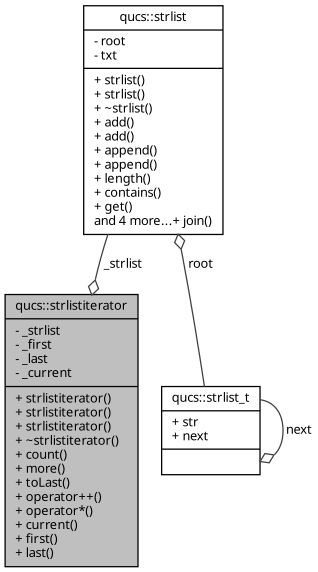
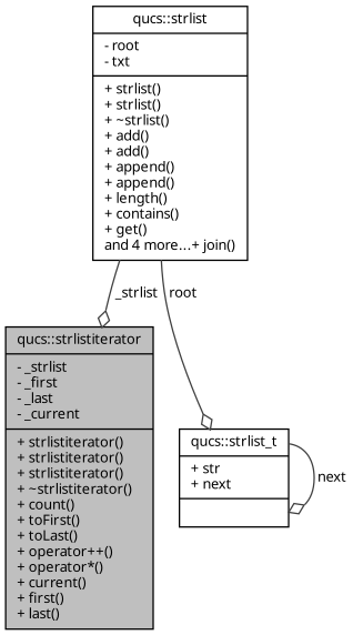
  digraph {
    fontname="Noto Sans"
    node [color=black fillcolor=white fontname="Noto Sans" fontsize=10 shape=record style=filled]
    edge [arrowhead=odiamond color=grey25 fontname="Noto Sans" fontsize=10 labelfontname=Helvetica labelfontsize=10 style=solid]
-   n1 [fillcolor=grey75 fontcolor=black height=0.2 label="{qucs::strlistiterator\n|- _strlist\l- _first\l- _last\l- _current\l|+ strlistiterator()\l+ strlistiterator()\l+ strlistiterator()\l+ ~strlistiterator()\l+ count()\l+ more()\l+ toLast()\l+ operator++()\l+ operator*()\l+ current()\l+ first()\l+ last()\l}" width=0.4]
+   n1 [fillcolor=grey75 fontcolor=black height=0.2 label="{qucs::strlistiterator\n|- _strlist\l- _first\l- _last\l- _current\l|+ strlistiterator()\l+ strlistiterator()\l+ strlistiterator()\l+ ~strlistiterator()\l+ count()\l+ toFirst()\l+ toLast()\l+ operator++()\l+ operator*()\l+ current()\l+ first()\l+ last()\l}" width=0.4]
    n2 [height=0.2 label="{qucs::strlist\n|- root\l- txt\l|+ strlist()\l+ strlist()\l+ ~strlist()\l+ add()\l+ add()\l+ append()\l+ append()\l+ length()\l+ contains()\l+ get()\land 4 more...+ join()\l}" width=0.4]
    n3 [height=0.2 label="{qucs::strlist_t\n|+ str\l+ next\l|}" width=0.4]
    n2 -> n1 [label=" _strlist"]
-   n3 -> n2 [label=" root"]
+   n2 -> n3 [label=" root"]
    n3 -> n3 [label=" next"]
  }
